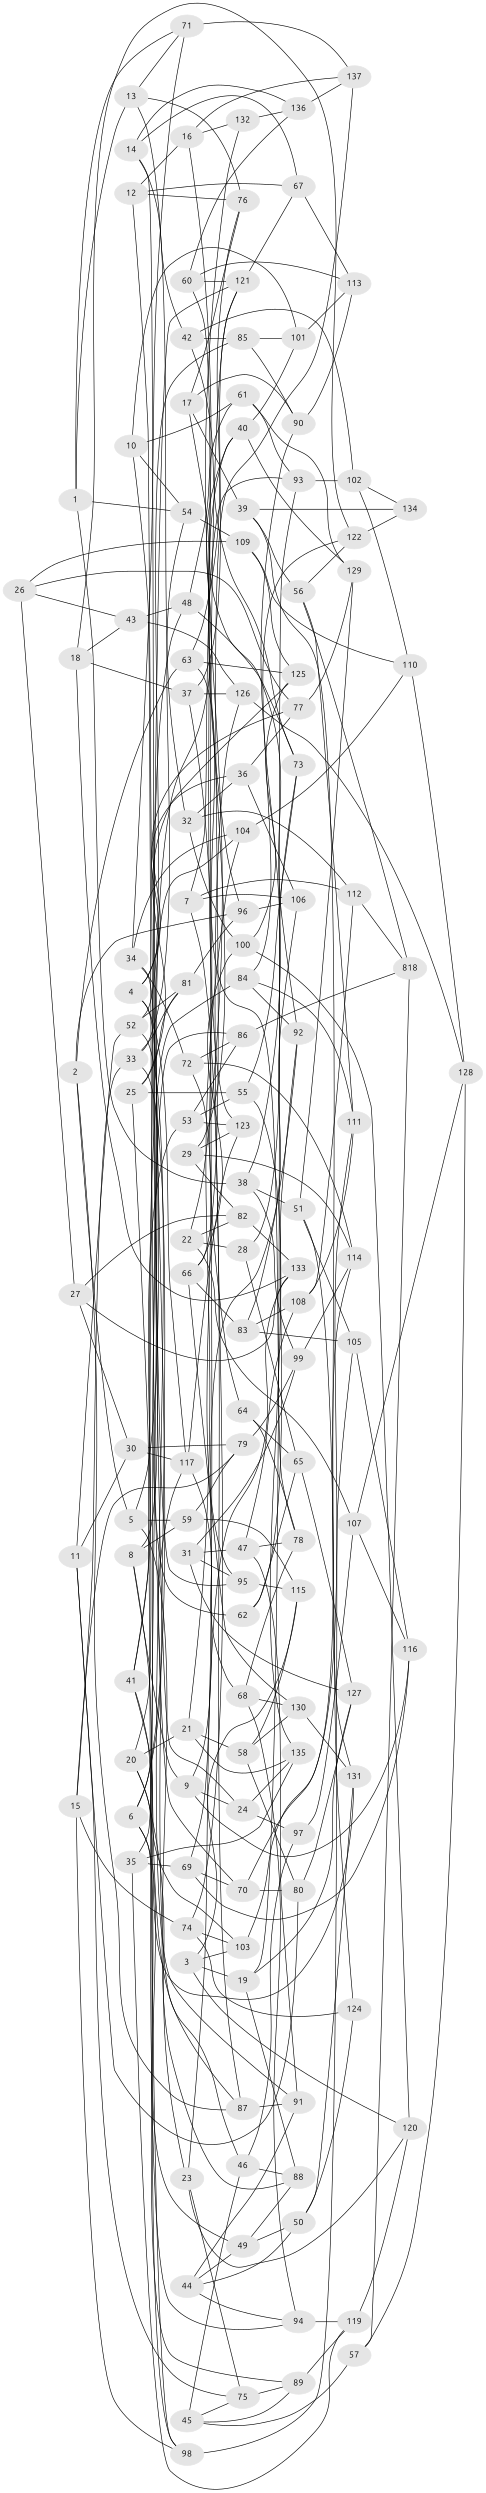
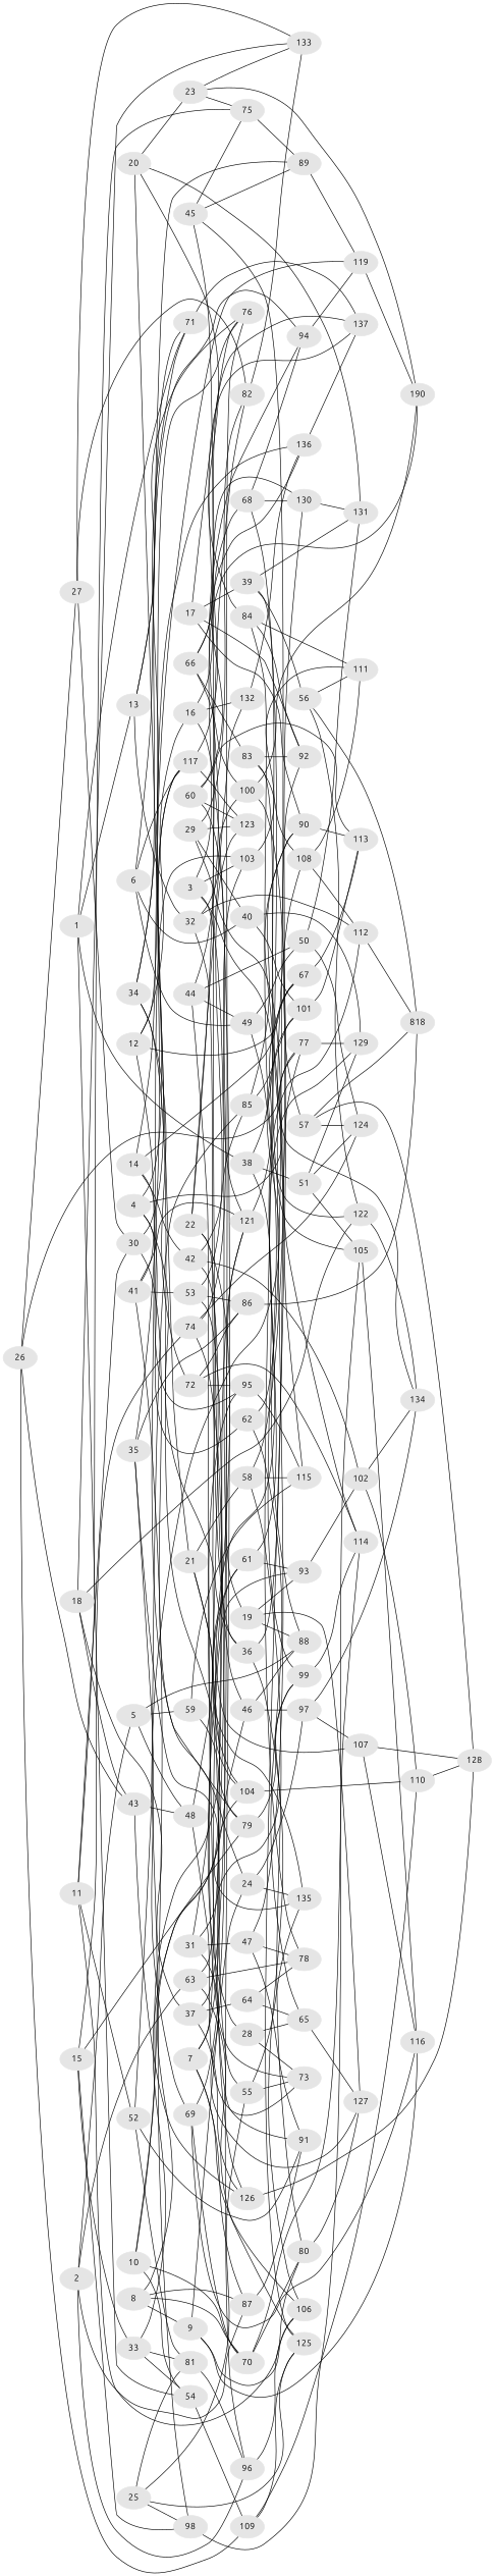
  graph {
    fontname=Ubuntu
    rankdir=LR
    node [color=gray90 fontname=Ubuntu style=filled]
    edge [fontname=Ubuntu]
    1
    13
    38
    54
    71
    76
    32
    90
    99
    51
    109
    137
    2
    5
    63
    87
    96
    48
    59
    88
    125
    78
    91
    106
    3
    19
    103
    115
-   120
+   120 [label=190]
    93
    127
    111
    4
    36
    62
    77
    117
    92
    65
    129
    68
    123
    61
    73
    79
    6
    40
    49
    89
    101
    50
    119
    7
    112
    102
    n56 [label=818]
    8
    9
    104
    24
    116
    110
    135
    97
    10
    70
    80
    114
    113
    11
    30
    52
    75
    81
    85
    12
    16
    67
    132
    100
    14
    42
    95
    136
    15
    33
    74
    98
    46
    126
    124
    105
    17
    39
    131
    56
    134
    18
    37
    43
    122
    133
    64
    121
    20
    21
    23
    84
    58
    130
    22
    28
    82
    107
    128
    25
    55
    26
    27
    94
    29
    31
    47
    108
    34
    72
    86
    35
    69
    41
    53
    44
    45
    57
    60
    66
    83
    1 -- 13
    1 -- 38
    1 -- 54
    1 -- 71
    13 -- 71
    13 -- 76
    13 -- 32
    38 -- 90
    38 -- 99
    38 -- 51
    54 -- 109
    71 -- 137
    32 -- 36
    32 -- 112
    32 -- 100
    90 -- 113
    99 -- 114
    51 -- 129
    51 -- 124
    51 -- 105
    109 -- 125
    109 -- 110
    2 -- 5
    2 -- 63
    2 -- 87
    2 -- 96
    5 -- 48
    5 -- 59
    5 -- 88
    63 -- 76
    63 -- 125
    63 -- 78
    87 -- 91
    96 -- 106
    48 -- 61
    48 -- 73
    59 -- 115
    59 -- 79
    3 -- 19
    3 -- 103
    3 -- 115
    3 -- 120
    19 -- 88
    19 -- 93
    19 -- 127
    103 -- 111
    93 -- 102
    4 -- 36
    4 -- 62
    4 -- 77
    4 -- 117
    36 -- 106
    36 -- 77
    62 -- 92
    62 -- 65
    77 -- 129
    117 -- 68
    117 -- 123
    65 -- 127
    68 -- 78
    68 -- 130
    68 -- 94
    61 -- 93
    61 -- 129
    79 -- 99
    6 -- 117
    6 -- 40
    6 -- 49
    6 -- 89
    40 -- 129
    40 -- 101
    49 -- 88
    49 -- 50
    89 -- 119
    101 -- 113
    50 -- 124
    50 -- 131
    119 -- 120
    7 -- 87
    7 -- 106
    7 -- 93
    7 -- 112
    112 -- n56
    102 -- 110
    102 -- 134
    8 -- 87
-   8 -- 59
+   8 -- 70
    8 -- 9
    8 -- 104
    9 -- 106
    9 -- 24
    9 -- 116
    104 -- 110
    24 -- 135
    24 -- 97
    110 -- 128
+   97 -- 134
    97 -- 107
    10 -- 54
    10 -- 61
    10 -- 101
    10 -- 70
    70 -- 80
    70 -- 114
    80 -- 127
    11 -- 80
    11 -- 30
    11 -- 52
    11 -- 75
    30 -- 117
    30 -- 79
    52 -- 91
    52 -- 81
    52 -- 85
    75 -- 89
    81 -- 96
    85 -- 90
    85 -- 101
    12 -- 76
    12 -- 24
    12 -- 16
    12 -- 67
    16 -- 137
    16 -- 96
    16 -- 132
    67 -- 113
    132 -- 136
    100 -- 125
    100 -- 120
    14 -- 67
    14 -- 42
    14 -- 95
    14 -- 136
    42 -- 73
    42 -- 102
    42 -- 85
    95 -- 115
    136 -- 137
    15 -- 79
    15 -- 33
    15 -- 74
    15 -- 98
    33 -- 54
    33 -- 81
    33 -- 46
    74 -- 103
    74 -- 126
    74 -- 124
    98 -- 105
    46 -- 88
    46 -- 97
    126 -- 128
    105 -- 116
    17 -- 76
    17 -- 90
    17 -- 92
    17 -- 39
    39 -- 131
    39 -- 56
    39 -- 134
    56 -- 111
    56 -- n56
    56 -- 122
    18 -- 37
    18 -- 43
    18 -- 122
    18 -- 133
    37 -- 126
    37 -- 64
    37 -- 121
    43 -- 48
    43 -- 126
    122 -- 134
    64 -- 78
    64 -- 65
    121 -- 67
    20 -- 131
    20 -- 21
    20 -- 23
    20 -- 84
    21 -- 104
    21 -- 135
    21 -- 58
    23 -- 120
    23 -- 75
    23 -- 133
    84 -- 111
    84 -- 92
    84 -- 122
    58 -- 115
    58 -- 80
    58 -- 130
    130 -- 131
    22 -- 132
    22 -- 28
    22 -- 82
    22 -- 107
    28 -- 65
    28 -- 73
    82 -- 133
    107 -- 116
    107 -- 128
    25 -- 125
    25 -- 81
    25 -- 98
    25 -- 55
    55 -- 73
    55 -- 135
    26 -- 109
    26 -- 77
    26 -- 43
    26 -- 27
    27 -- 30
    27 -- 133
    27 -- 82
    94 -- 119
    29 -- 123
    29 -- 40
    29 -- 114
    29 -- 82
    31 -- 99
    31 -- 127
    31 -- 95
    31 -- 47
    47 -- 78
    47 -- 91
    47 -- 108
    108 -- 111
    108 -- 112
    34 -- 71
    34 -- 104
    34 -- 94
    34 -- 72
    72 -- 114
    72 -- 95
    72 -- 86
    86 -- n56
    35 -- 119
    35 -- 135
    35 -- 86
    35 -- 69
    69 -- 116
    69 -- 70
    69 -- 121
    41 -- 103
    41 -- 98
    41 -- 121
    41 -- 53
    53 -- 123
    53 -- 55
    53 -- 86
    44 -- 91
    44 -- 49
    44 -- 50
    44 -- 94
    45 -- 89
    45 -- 75
    45 -- 46
    45 -- 57
    57 -- n56
+   57 -- 124
    57 -- 128
    60 -- 123
    60 -- 113
    60 -- 136
    60 -- 121
    66 -- 137
    66 -- 100
    66 -- 130
    66 -- 83
    83 -- 92
    83 -- 105
    83 -- 108
  }
